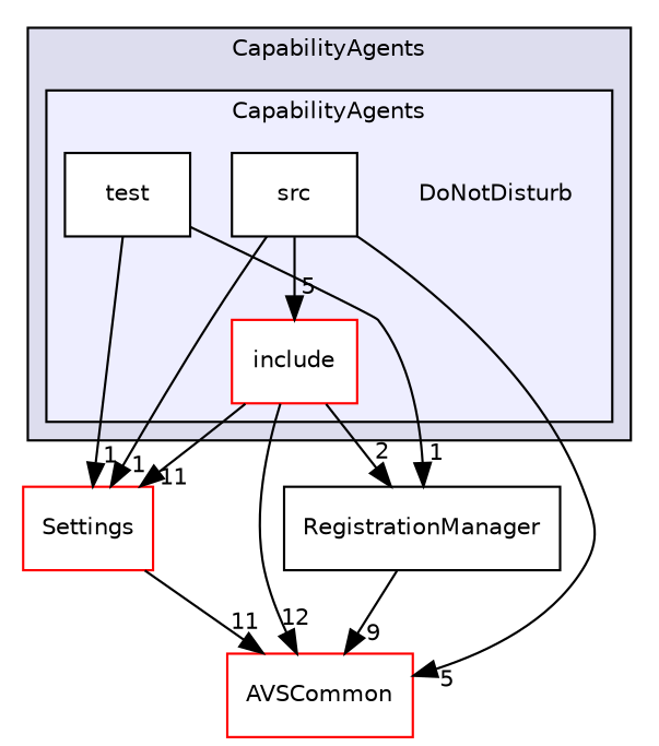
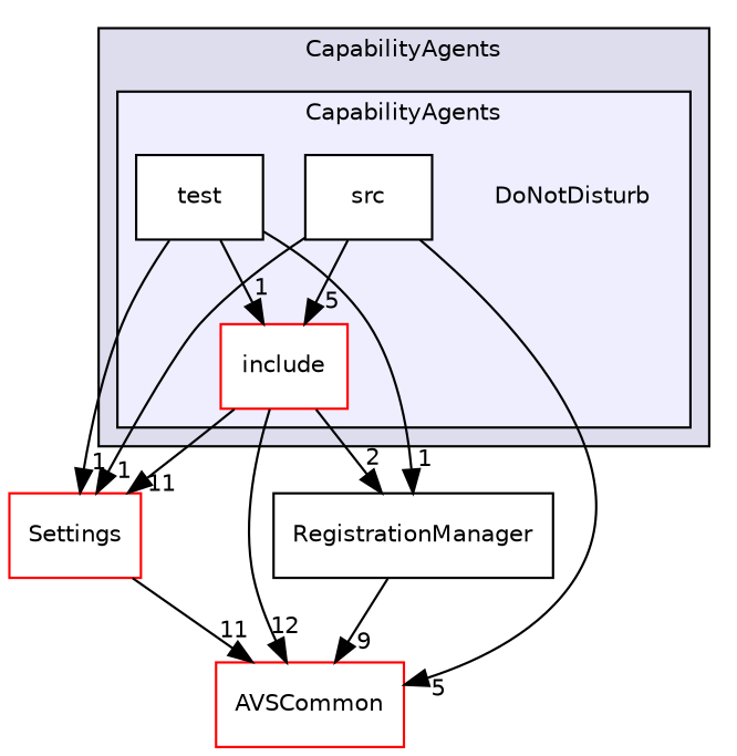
  digraph {
    compound=true
    node [fontname=Helvetica fontsize=10 shape=box color=red fillcolor=white style=filled]
    edge [headlabel=1 labeldistance=1.5 labelfontname=Helvetica labelfontsize=10]
    n1 [label=DoNotDisturb shape=plaintext color="" fillcolor="" style=""]
    n2 [label=include]
    n3 [color=black label=src]
    n4 [color=black label=test]
    n5 [label=Settings]
    n6 [label=AVSCommon]
    n7 [color=black label=RegistrationManager]
    subgraph cluster_1 {
      bgcolor="#ddddee"
      fontname=Helvetica
      fontsize=10
      label=CapabilityAgents
      pencolor=black
      subgraph cluster_2 {
        bgcolor="#eeeeff"
        fontname=Helvetica
        fontsize=10
        label=CapabilityAgents
        pencolor=black
        n1
        n2
        n3
        n4
      }
    }
    n2 -> n5 [headlabel=11]
    n2 -> n6 [headlabel=12]
    n2 -> n7 [headlabel=2]
    n3 -> n2 [headlabel=5]
    n3 -> n5
    n3 -> n6 [headlabel=5]
+   n4 -> n2
    n4 -> n5
    n4 -> n7
    n5 -> n6 [headlabel=11]
    n7 -> n6 [headlabel=9]
  }
